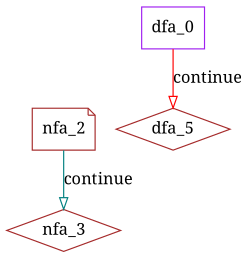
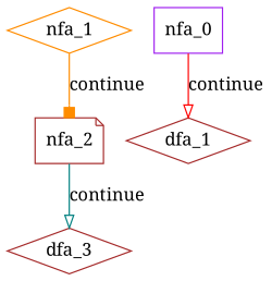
  digraph {
    fontname="Noto Serif"
    node [color=brown fontname="Noto Serif" shape=diamond]
    edge [arrowhead=onormal fontname="Noto Serif"]
+   nfa_1 [color=darkorange]
    nfa_2 [shape=note]
-   nfa_3
-   dfa_0 [color=purple shape=box]
-   dfa_1 [label=dfa_5]
+   nfa_3 [label=dfa_3]
+   dfa_0 [color=purple shape=box label=nfa_0]
+   dfa_1
    subgraph sub_1 {
+     nfa_1
      nfa_2
      nfa_3
    }
    subgraph sub_2 {
      dfa_0
      dfa_1
    }
+   nfa_1 -> nfa_2 [arrowhead=box color=darkorange label=continue]
    nfa_2 -> nfa_3 [color=teal label=continue]
    dfa_0 -> dfa_1 [color=red label=continue]
  }
